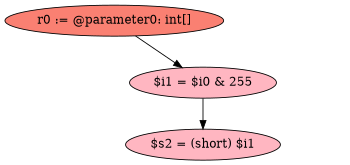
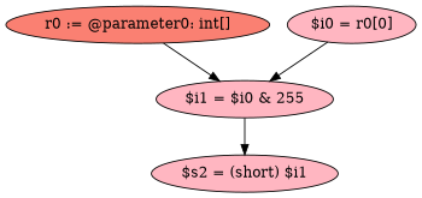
  digraph {
    node [fillcolor=lightpink style=filled]
    "r0 := @parameter0: int[]" [fillcolor=salmon]
    "$i1 = $i0 & 255"
+   "$i0 = r0[0]"
    "$s2 = (short) $i1"
    "r0 := @parameter0: int[]" -> "$i1 = $i0 & 255"
    "$i1 = $i0 & 255" -> "$s2 = (short) $i1"
+   "$i0 = r0[0]" -> "$i1 = $i0 & 255"
  }
